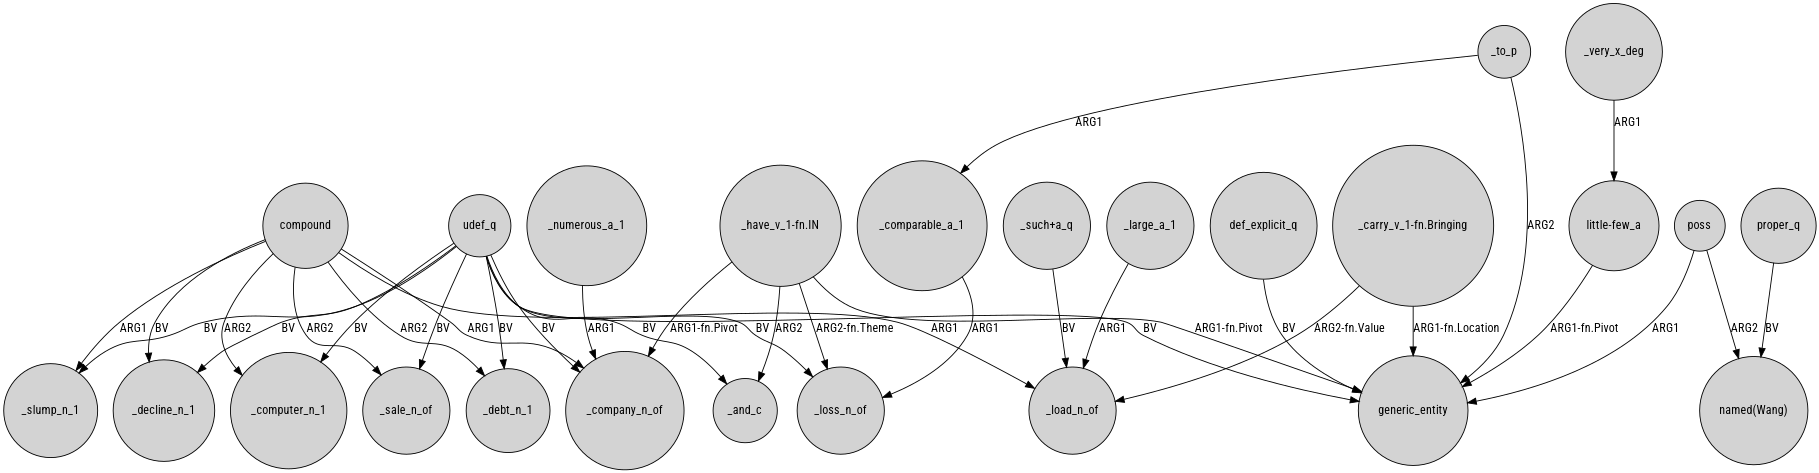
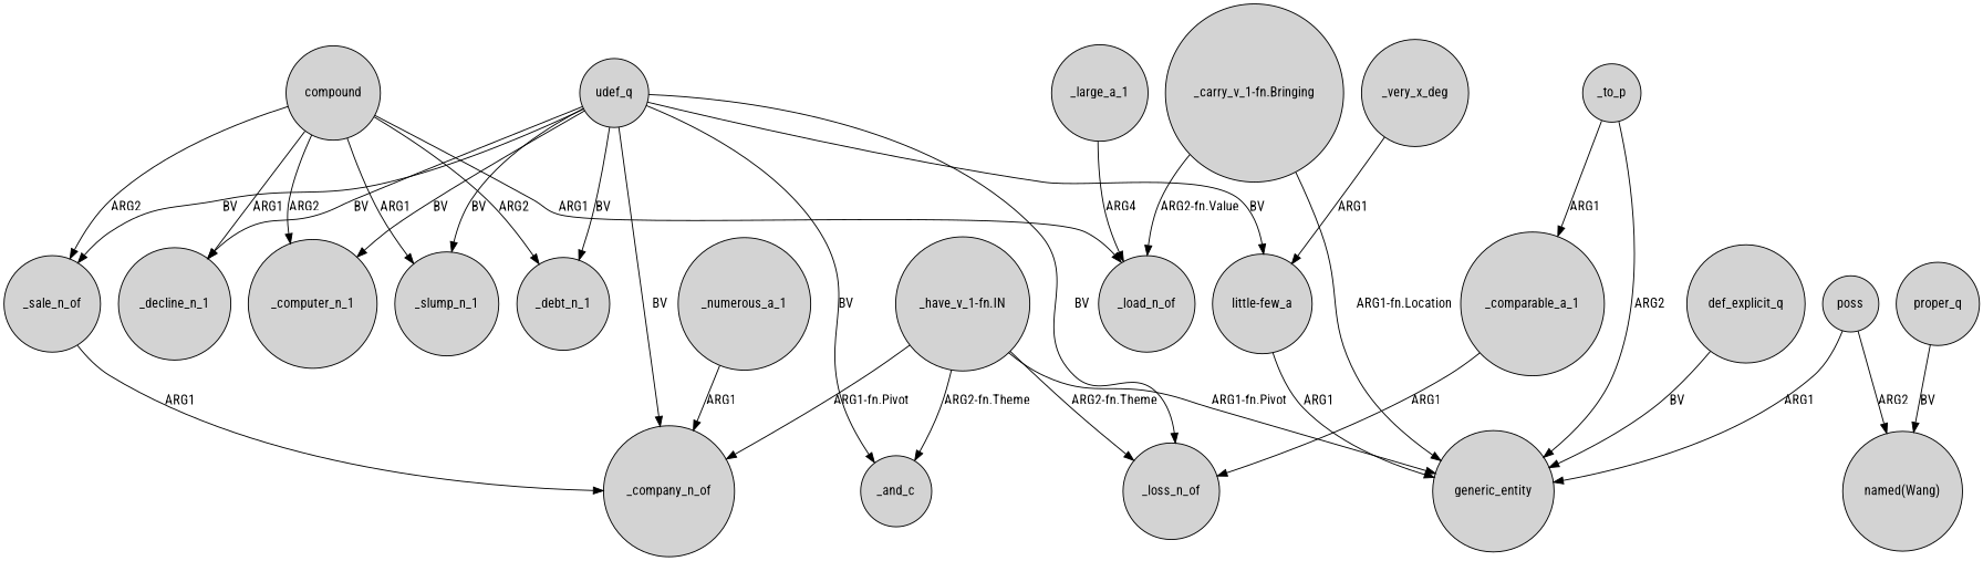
  digraph {
    fontname="Roboto Condensed"
    node [fontname="Roboto Condensed" shape=circle style=filled]
    edge [fontname="Roboto Condensed"]
    compound
    _slump_n_1
    _load_n_of
    _debt_n_1
    _company_n_of
    _computer_n_1
    _sale_n_of
    _decline_n_1
    poss
    generic_entity
    "named(Wang)"
    udef_q
    _and_c
    _loss_n_of
    "_carry_v_1-fn.Bringing"
    "_have_v_1-fn.IN"
    def_explicit_q
    _numerous_a_1
    _comparable_a_1
    proper_q
    _very_x_deg
    "little-few_a"
    _to_p
-   "_such+a_q"
    _large_a_1
    compound -> _slump_n_1 [label=ARG1]
    compound -> _load_n_of [label=ARG1]
    compound -> _debt_n_1 [label=ARG2]
-   compound -> _company_n_of [label=ARG1]
+   _sale_n_of -> _company_n_of [label=ARG1]
    compound -> _computer_n_1 [label=ARG2]
    compound -> _sale_n_of [label=ARG2]
-   compound -> _decline_n_1 [label=BV]
+   compound -> _decline_n_1 [label=ARG1]
    poss -> generic_entity [label=ARG1]
    poss -> "named(Wang)" [label=ARG2]
    udef_q -> _slump_n_1 [label=BV]
    udef_q -> _debt_n_1 [label=BV]
    udef_q -> _company_n_of [label=BV]
    udef_q -> _computer_n_1 [label=BV]
    udef_q -> _sale_n_of [label=BV]
    udef_q -> _decline_n_1 [label=BV]
-   udef_q -> generic_entity [label=BV]
+   udef_q -> "little-few_a" [label=BV]
    udef_q -> _and_c [label=BV]
    udef_q -> _loss_n_of [label=BV]
    "_carry_v_1-fn.Bringing" -> _load_n_of [label="ARG2-fn.Value"]
    "_carry_v_1-fn.Bringing" -> generic_entity [label="ARG1-fn.Location"]
    "_have_v_1-fn.IN" -> _company_n_of [label="ARG1-fn.Pivot"]
    "_have_v_1-fn.IN" -> generic_entity [label="ARG1-fn.Pivot"]
-   "_have_v_1-fn.IN" -> _and_c [label=ARG2]
+   "_have_v_1-fn.IN" -> _and_c [label="ARG2-fn.Theme"]
    "_have_v_1-fn.IN" -> _loss_n_of [label="ARG2-fn.Theme"]
    def_explicit_q -> generic_entity [label=BV]
    _numerous_a_1 -> _company_n_of [label=ARG1]
    _comparable_a_1 -> _loss_n_of [label=ARG1]
    proper_q -> "named(Wang)" [label=BV]
    _very_x_deg -> "little-few_a" [label=ARG1]
-   "little-few_a" -> generic_entity [label="ARG1-fn.Pivot"]
+   "little-few_a" -> generic_entity [label=ARG1]
    _to_p -> generic_entity [label=ARG2]
    _to_p -> _comparable_a_1 [label=ARG1]
-   "_such+a_q" -> _load_n_of [label=BV]
-   _large_a_1 -> _load_n_of [label=ARG1]
+   _large_a_1 -> _load_n_of [label=ARG4]
  }
